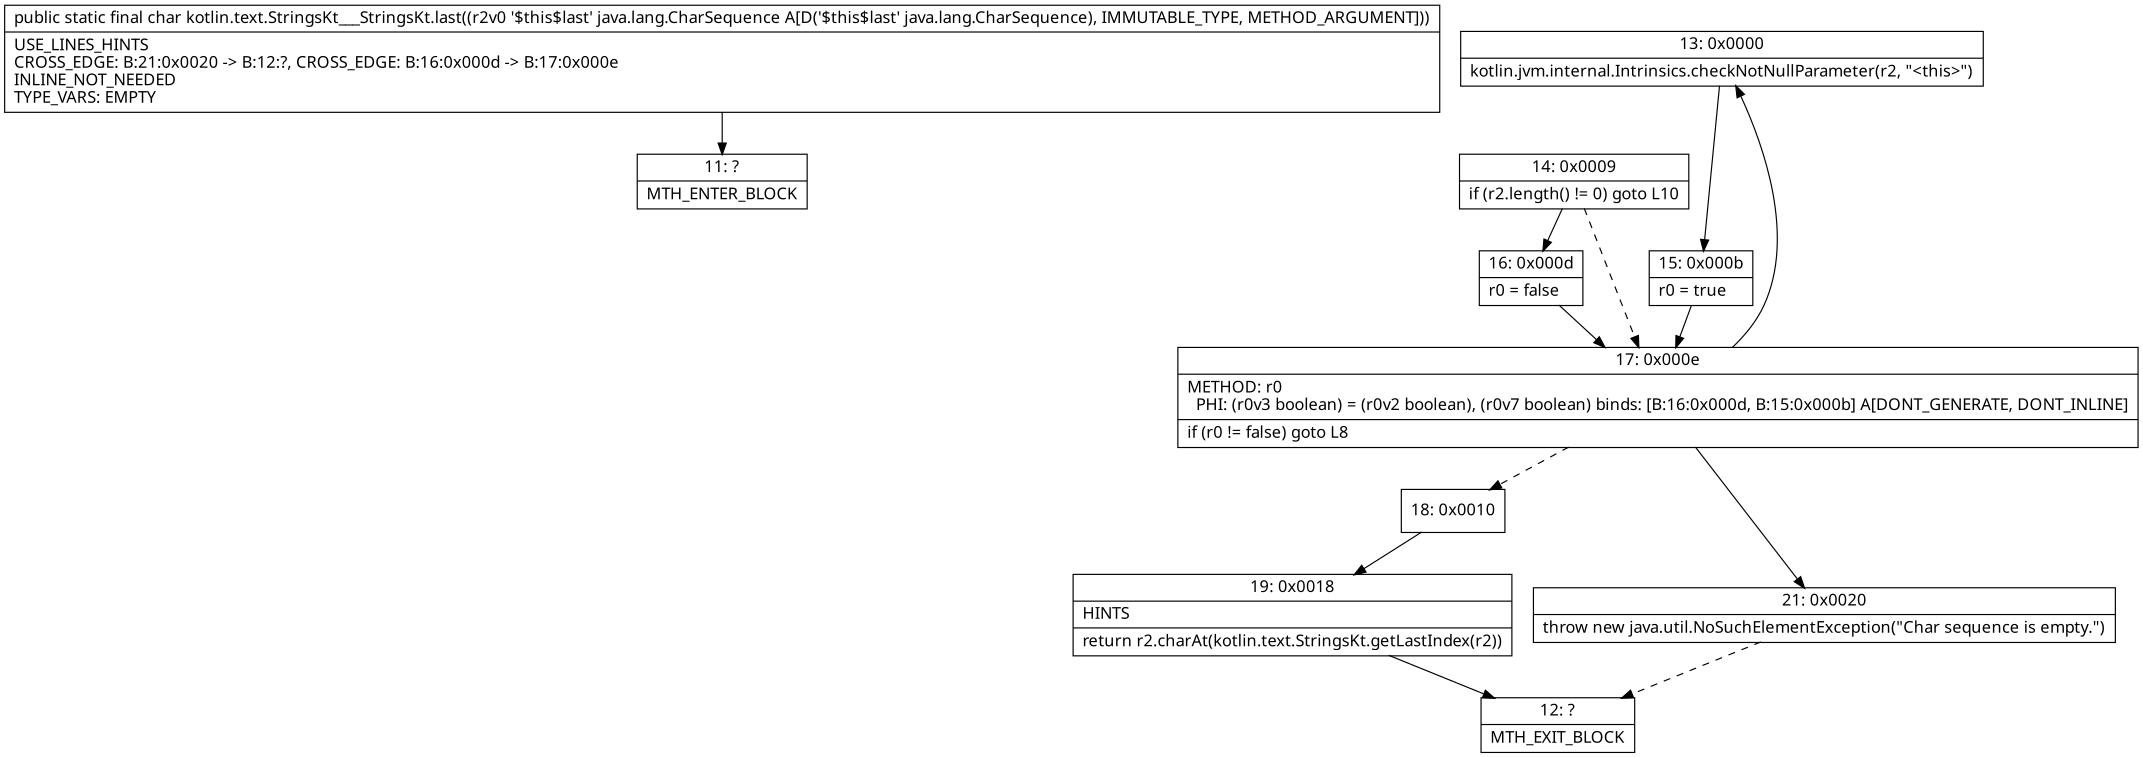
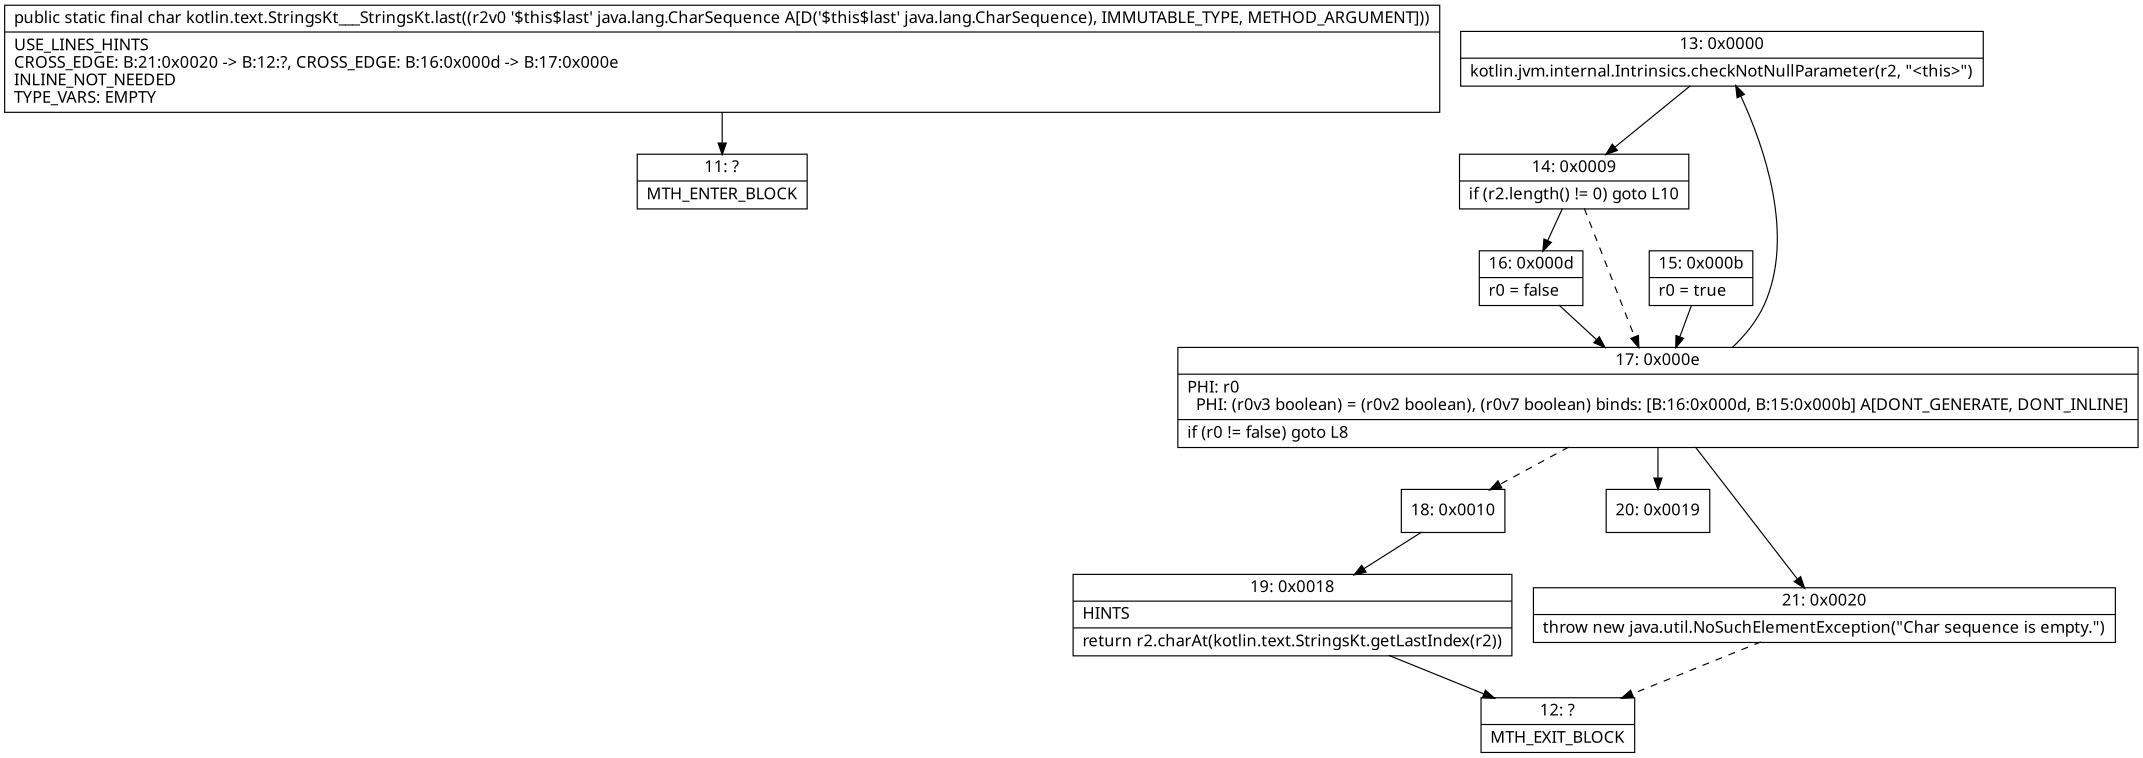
  digraph {
    fontname="Noto Sans"
    node [fontname="Noto Sans" shape=record]
    edge [fontname="Noto Sans"]
    n1 [label="{11\:\ ?|MTH_ENTER_BLOCK\l}"]
    n2 [label="{13\:\ 0x0000|kotlin.jvm.internal.Intrinsics.checkNotNullParameter(r2, \"\<this\>\")\l}"]
    n3 [label="{14\:\ 0x0009|if (r2.length() != 0) goto L10\l}"]
    n4 [label="{16\:\ 0x000d|r0 = false\l}"]
-   n5 [label="{17\:\ 0x000e|METHOD: r0 \l  PHI: (r0v3 boolean) = (r0v2 boolean), (r0v7 boolean) binds: [B:16:0x000d, B:15:0x000b] A[DONT_GENERATE, DONT_INLINE]\l|if (r0 != false) goto L8\l}"]
+   n5 [label="{17\:\ 0x000e|PHI: r0 \l  PHI: (r0v3 boolean) = (r0v2 boolean), (r0v7 boolean) binds: [B:16:0x000d, B:15:0x000b] A[DONT_GENERATE, DONT_INLINE]\l|if (r0 != false) goto L8\l}"]
    n6 [label="{15\:\ 0x000b|r0 = true\l}"]
    n7 [label="{18\:\ 0x0010}"]
+   n8 [label="{20\:\ 0x0019}"]
    n9 [label="{21\:\ 0x0020|throw new java.util.NoSuchElementException(\"Char sequence is empty.\")\l}"]
    n10 [label="{19\:\ 0x0018|HINTS\l|return r2.charAt(kotlin.text.StringsKt.getLastIndex(r2))\l}"]
    n11 [label="{12\:\ ?|MTH_EXIT_BLOCK\l}"]
    n12 [label="{public static final char kotlin.text.StringsKt___StringsKt.last((r2v0 '$this$last' java.lang.CharSequence A[D('$this$last' java.lang.CharSequence), IMMUTABLE_TYPE, METHOD_ARGUMENT]))  | USE_LINES_HINTS\lCROSS_EDGE: B:21:0x0020 \-\> B:12:?, CROSS_EDGE: B:16:0x000d \-\> B:17:0x000e\lINLINE_NOT_NEEDED\lTYPE_VARS: EMPTY\l}"]
-   n2 -> n6
+   n2 -> n3
    n3 -> n4
    n3 -> n5 [style=dashed]
    n4 -> n5
    n5 -> n2
    n5 -> n7 [style=dashed]
+   n5 -> n8
    n5 -> n9
    n6 -> n5
    n7 -> n10
    n9 -> n11 [style=dashed]
    n10 -> n11
    n12 -> n1
  }
